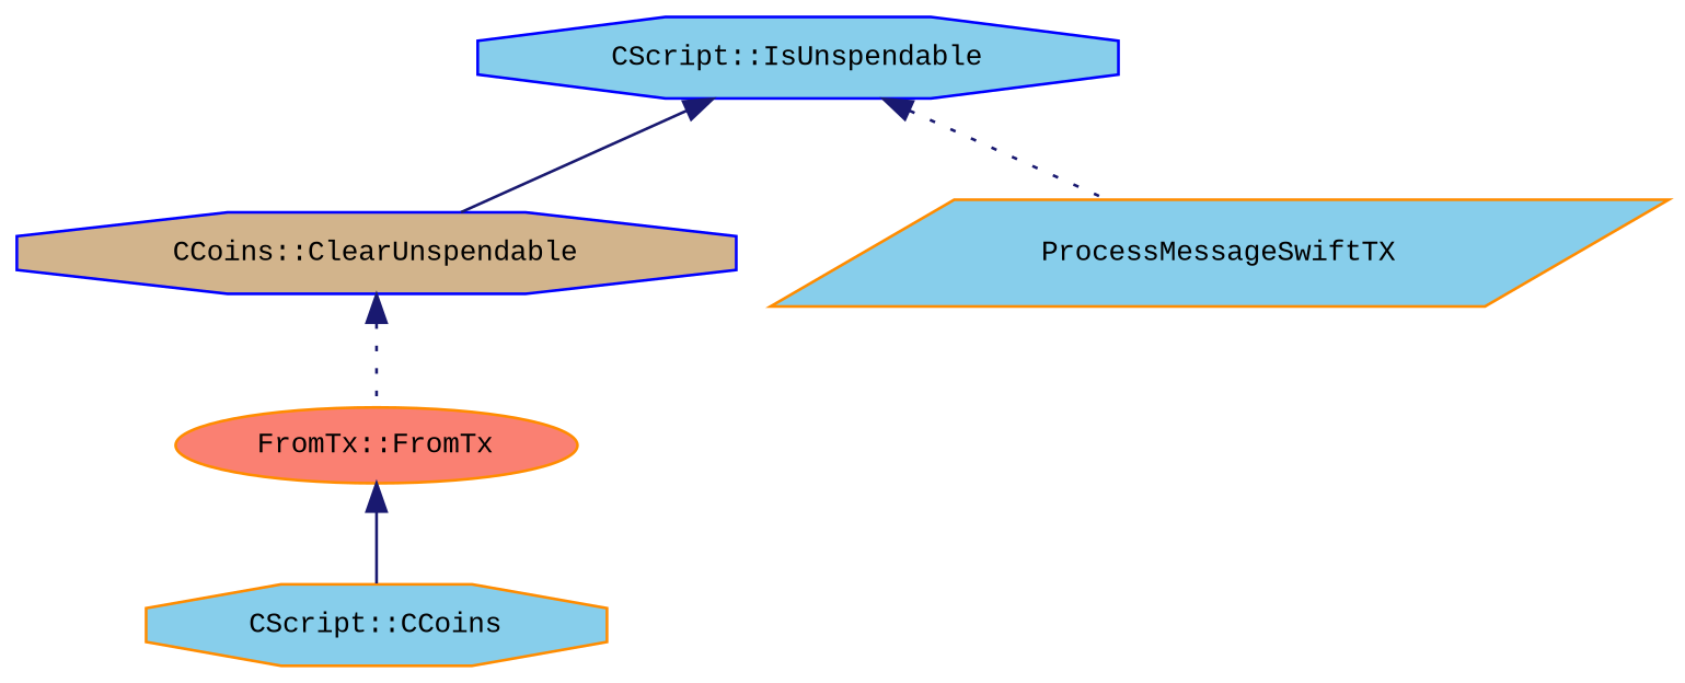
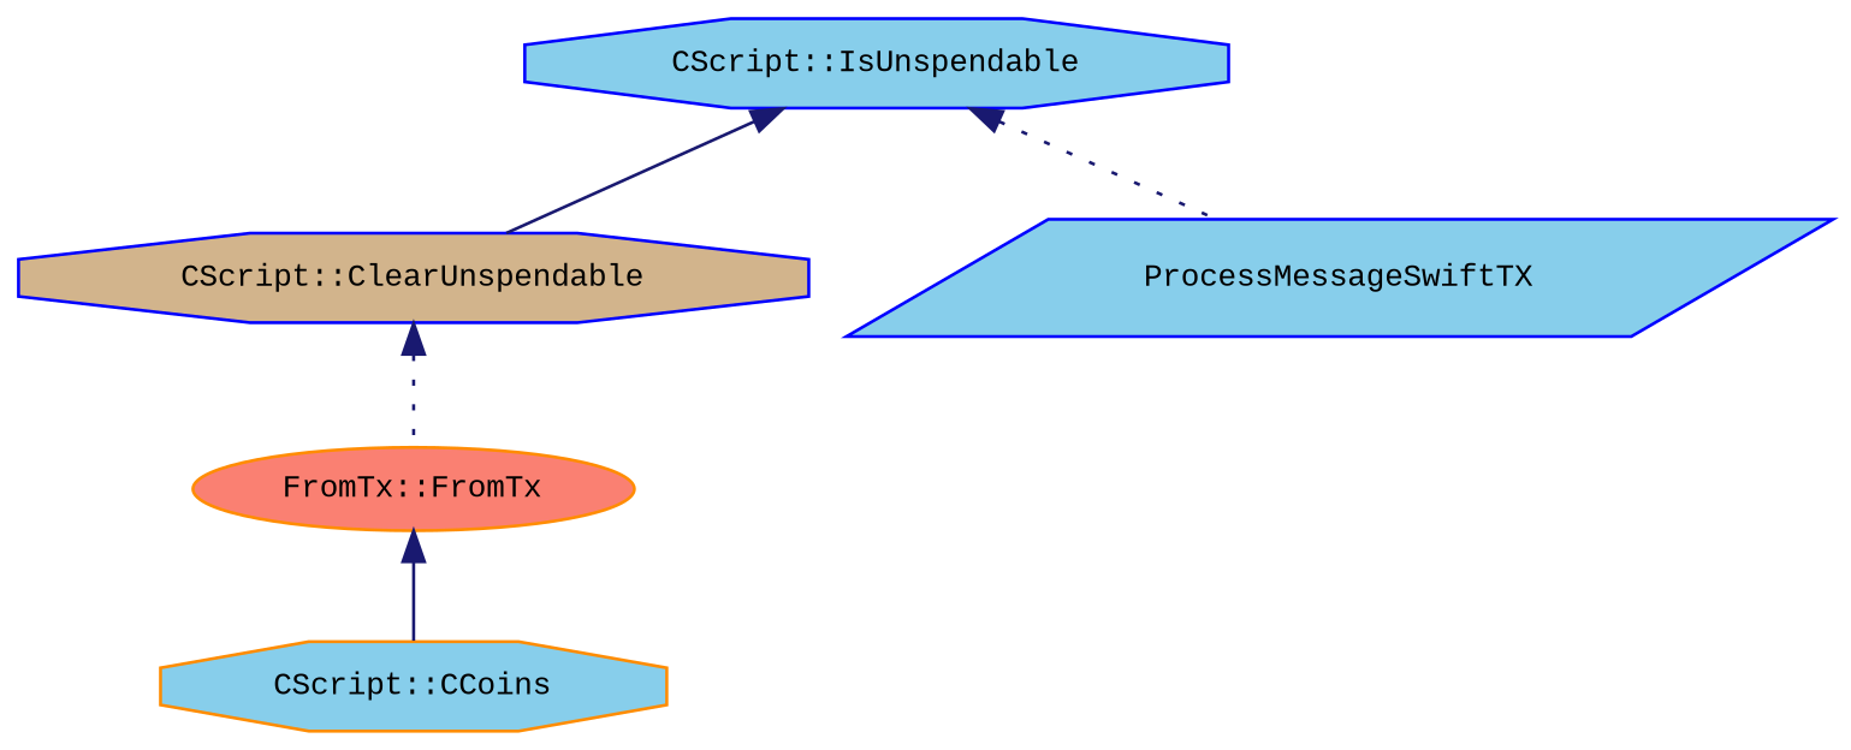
  digraph {
    fontname="Liberation Mono"
    rankdir=TB
    node [color=darkorange fillcolor=skyblue fontname="Liberation Mono" fontsize=10 shape=octagon style=filled]
    edge [color=midnightblue dir=back fontname="Liberation Mono" fontsize=10 labelfontname=Helvetica labelfontsize=10 style=solid]
    n1 [color=blue fontcolor=black height=0.2 label="CScript::IsUnspendable" width=0.4]
-   n2 [color=blue fillcolor=tan height=0.2 label="CCoins::ClearUnspendable" width=0.4]
-   n3 [height=0.2 label=ProcessMessageSwiftTX shape=parallelogram width=0.4]
+   n2 [color=blue fillcolor=tan height=0.2 label="CScript::ClearUnspendable" width=0.4]
+   n3 [color=blue height=0.2 label=ProcessMessageSwiftTX shape=parallelogram width=0.4]
    n4 [fillcolor=salmon height=0.2 label="FromTx::FromTx" shape=ellipse width=0.4]
    n5 [height=0.2 label="CScript::CCoins" width=0.4]
    n1 -> n2
    n1 -> n3 [style=dotted]
    n2 -> n4 [style=dotted]
    n4 -> n5
  }
